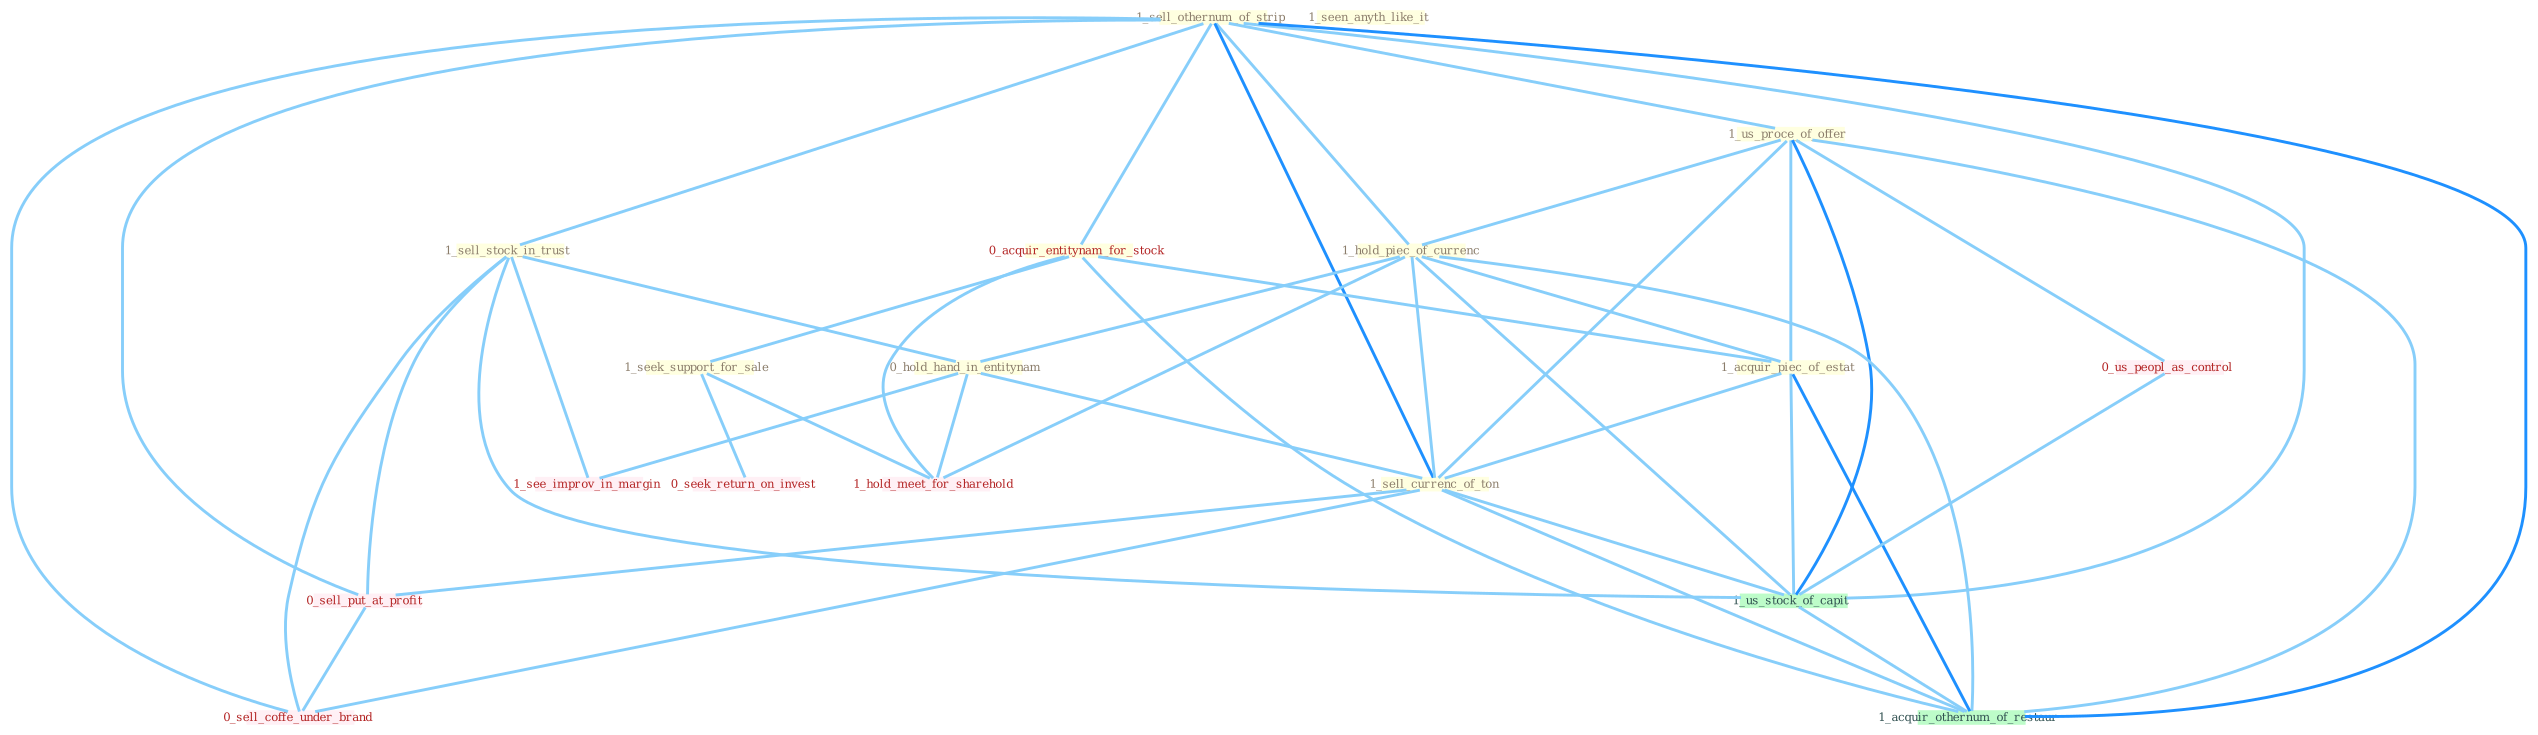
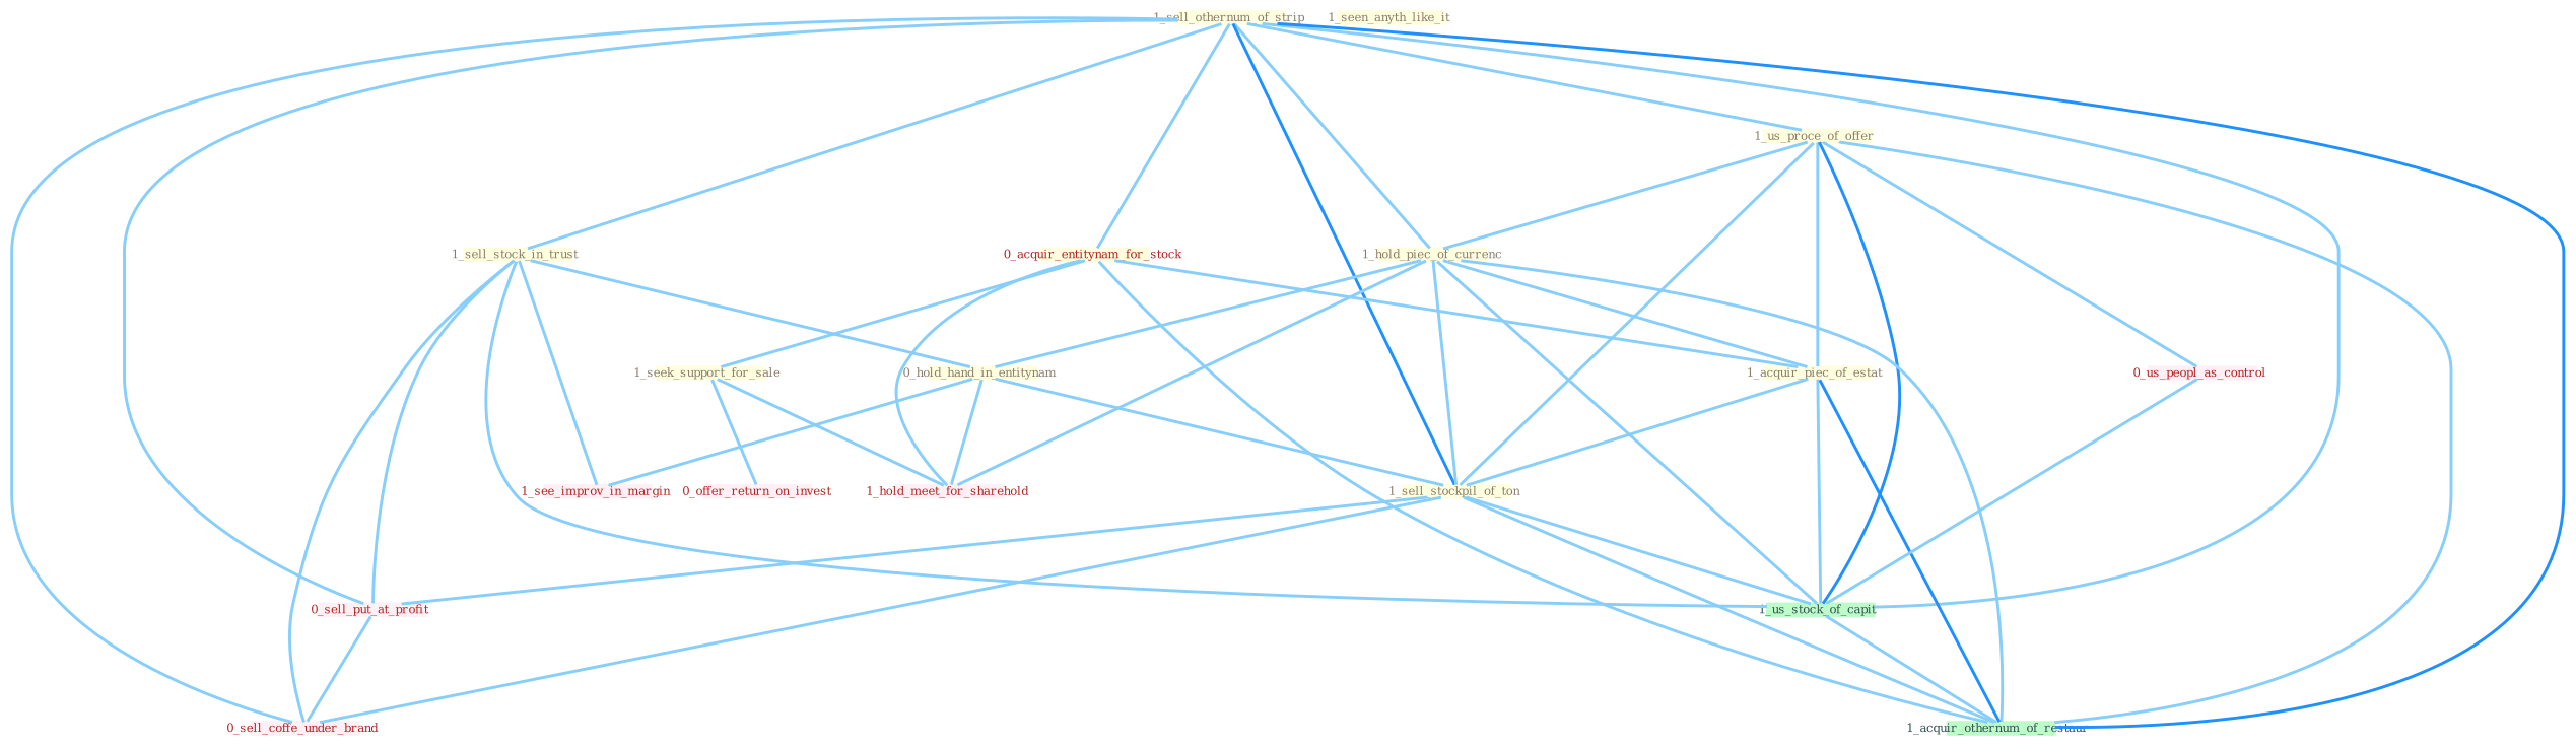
  graph {
    node [color="#ffffe0" fixedsize=true fontcolor="#8b7d6b" fontsize=4 shape=polygon style=filled]
    edge [color="#87cefa" w=1]
    "1_sell_othernum_of_strip " [height=.06 width=.5]
    "0_acquir_entitynam_for_stock " [fontcolor="#b22222" height=.06 width=.5]
    "1_sell_stock_in_trust " [height=.06 width=.5]
    "1_us_proce_of_offer " [height=.06 width=.5]
    n5 [height=.06 label="1_hold_piec_of_currenc" width=.5]
    "0_hold_hand_in_entitynam " [height=.06 width=.5]
    "1_seek_support_for_sale " [height=.06 width=.5]
    "1_acquir_piec_of_estat " [height=.06 width=.5]
    "1_seen_anyth_like_it " [height=.06 width=.5]
-   "1_sell_stockpil_of_ton " [height=.06 width=.5 label="1_sell_currenc_of_ton"]
+   "1_sell_stockpil_of_ton " [height=.06 width=.5]
    "0_us_peopl_as_control " [color="#fff0f5" fontcolor="#b22222" height=.06 width=.5]
    "0_sell_put_at_profit " [color="#fff0f5" fontcolor="#b22222" height=.06 width=.5]
-   "0_seek_return_on_invest " [color="#fff0f5" fontcolor="#b22222" height=.06 width=.5]
+   "0_seek_return_on_invest " [color="#fff0f5" fontcolor="#b22222" height=.06 width=.5 label="0_offer_return_on_invest"]
    "1_see_improv_in_margin " [color="#fff0f5" fontcolor="#b22222" height=.06 width=.5]
    "0_sell_coffe_under_brand " [color="#fff0f5" fontcolor="#b22222" height=.06 width=.5]
    "1_hold_meet_for_sharehold " [color="#fff0f5" fontcolor="#b22222" height=.06 width=.5]
    "1_us_stock_of_capit " [color="#BDFCC9" fontcolor="#2f4f4f" height=.06 width=.5]
    "1_acquir_othernum_of_restaur " [color="#BDFCC9" fontcolor="#2f4f4f" height=.06 width=.5]
    subgraph sub_1 {
      "1_sell_othernum_of_strip "
      "0_acquir_entitynam_for_stock "
      "1_sell_stock_in_trust "
      "1_us_proce_of_offer "
      n5
      "0_hold_hand_in_entitynam "
      "1_seek_support_for_sale "
      "1_acquir_piec_of_estat "
      "1_seen_anyth_like_it "
      "1_sell_stockpil_of_ton "
    }
    subgraph sub_2 {
      "0_us_peopl_as_control "
      "0_sell_put_at_profit "
      "0_seek_return_on_invest "
      "1_see_improv_in_margin "
      "0_sell_coffe_under_brand "
      "1_hold_meet_for_sharehold "
    }
    "1_sell_othernum_of_strip " -- "0_acquir_entitynam_for_stock "
    "1_sell_othernum_of_strip " -- "1_sell_stock_in_trust "
    "1_sell_othernum_of_strip " -- "1_us_proce_of_offer "
    "1_sell_othernum_of_strip " -- n5
    "1_sell_othernum_of_strip " -- "1_sell_stockpil_of_ton " [color="#1e90ff" w=2]
    "1_sell_othernum_of_strip " -- "0_sell_put_at_profit "
    "1_sell_othernum_of_strip " -- "0_sell_coffe_under_brand "
    "1_sell_othernum_of_strip " -- "1_us_stock_of_capit "
    "1_sell_othernum_of_strip " -- "1_acquir_othernum_of_restaur " [color="#1e90ff" w=2]
    "0_acquir_entitynam_for_stock " -- "1_seek_support_for_sale "
    "0_acquir_entitynam_for_stock " -- "1_acquir_piec_of_estat "
    "0_acquir_entitynam_for_stock " -- "1_hold_meet_for_sharehold "
    "0_acquir_entitynam_for_stock " -- "1_acquir_othernum_of_restaur "
    "1_sell_stock_in_trust " -- "0_hold_hand_in_entitynam "
    "1_sell_stock_in_trust " -- "0_sell_put_at_profit "
    "1_sell_stock_in_trust " -- "1_see_improv_in_margin "
    "1_sell_stock_in_trust " -- "0_sell_coffe_under_brand "
    "1_sell_stock_in_trust " -- "1_us_stock_of_capit "
    "1_us_proce_of_offer " -- n5
    "1_us_proce_of_offer " -- "1_acquir_piec_of_estat "
    "1_us_proce_of_offer " -- "1_sell_stockpil_of_ton "
    "1_us_proce_of_offer " -- "0_us_peopl_as_control "
    "1_us_proce_of_offer " -- "1_us_stock_of_capit " [color="#1e90ff" w=2]
    "1_us_proce_of_offer " -- "1_acquir_othernum_of_restaur "
    n5 -- "0_hold_hand_in_entitynam "
    n5 -- "1_acquir_piec_of_estat "
    n5 -- "1_sell_stockpil_of_ton "
    n5 -- "1_hold_meet_for_sharehold "
    n5 -- "1_us_stock_of_capit "
    n5 -- "1_acquir_othernum_of_restaur "
    "0_hold_hand_in_entitynam " -- "1_sell_stockpil_of_ton "
    "0_hold_hand_in_entitynam " -- "1_see_improv_in_margin "
    "0_hold_hand_in_entitynam " -- "1_hold_meet_for_sharehold "
    "1_seek_support_for_sale " -- "0_seek_return_on_invest "
    "1_seek_support_for_sale " -- "1_hold_meet_for_sharehold "
    "1_acquir_piec_of_estat " -- "1_sell_stockpil_of_ton "
    "1_acquir_piec_of_estat " -- "1_us_stock_of_capit "
    "1_acquir_piec_of_estat " -- "1_acquir_othernum_of_restaur " [color="#1e90ff" w=2]
    "1_sell_stockpil_of_ton " -- "0_sell_put_at_profit "
    "1_sell_stockpil_of_ton " -- "0_sell_coffe_under_brand "
    "1_sell_stockpil_of_ton " -- "1_us_stock_of_capit "
    "1_sell_stockpil_of_ton " -- "1_acquir_othernum_of_restaur "
    "0_us_peopl_as_control " -- "1_us_stock_of_capit "
    "0_sell_put_at_profit " -- "0_sell_coffe_under_brand "
    "1_us_stock_of_capit " -- "1_acquir_othernum_of_restaur "
  }
